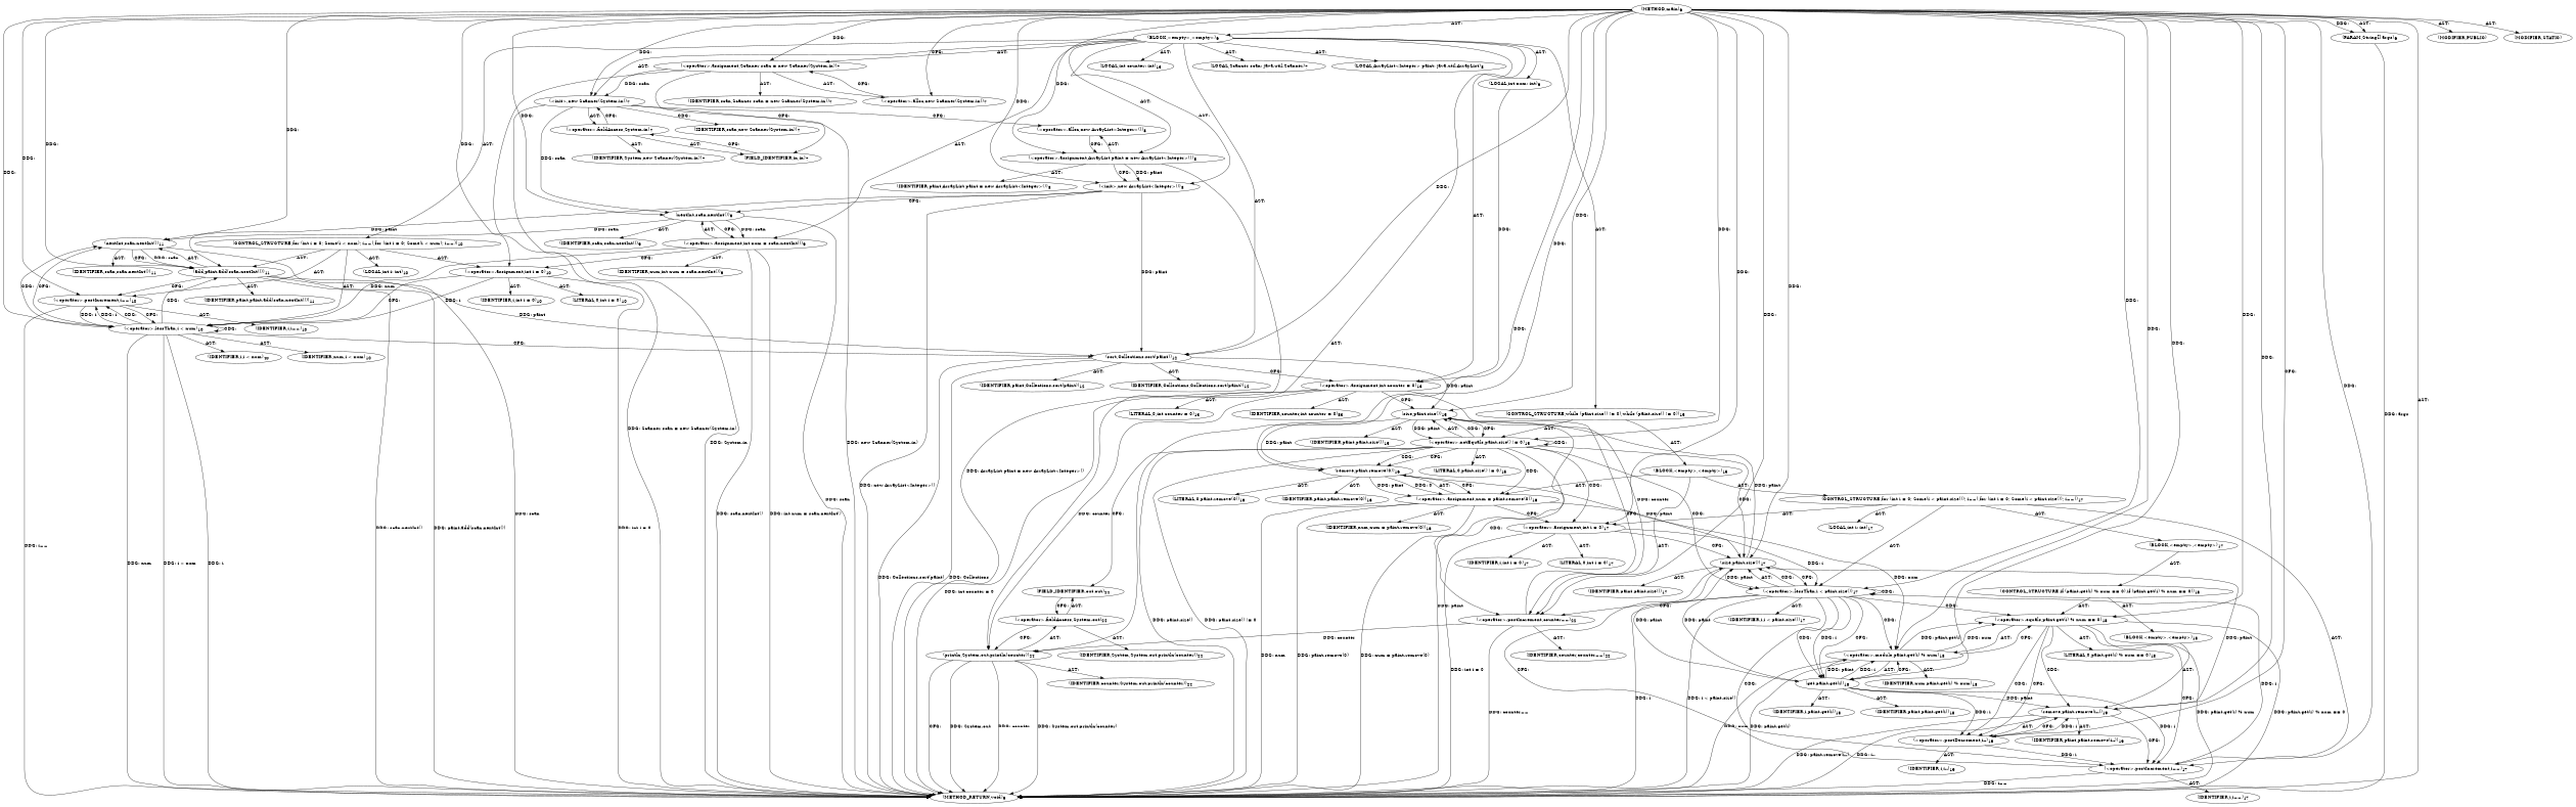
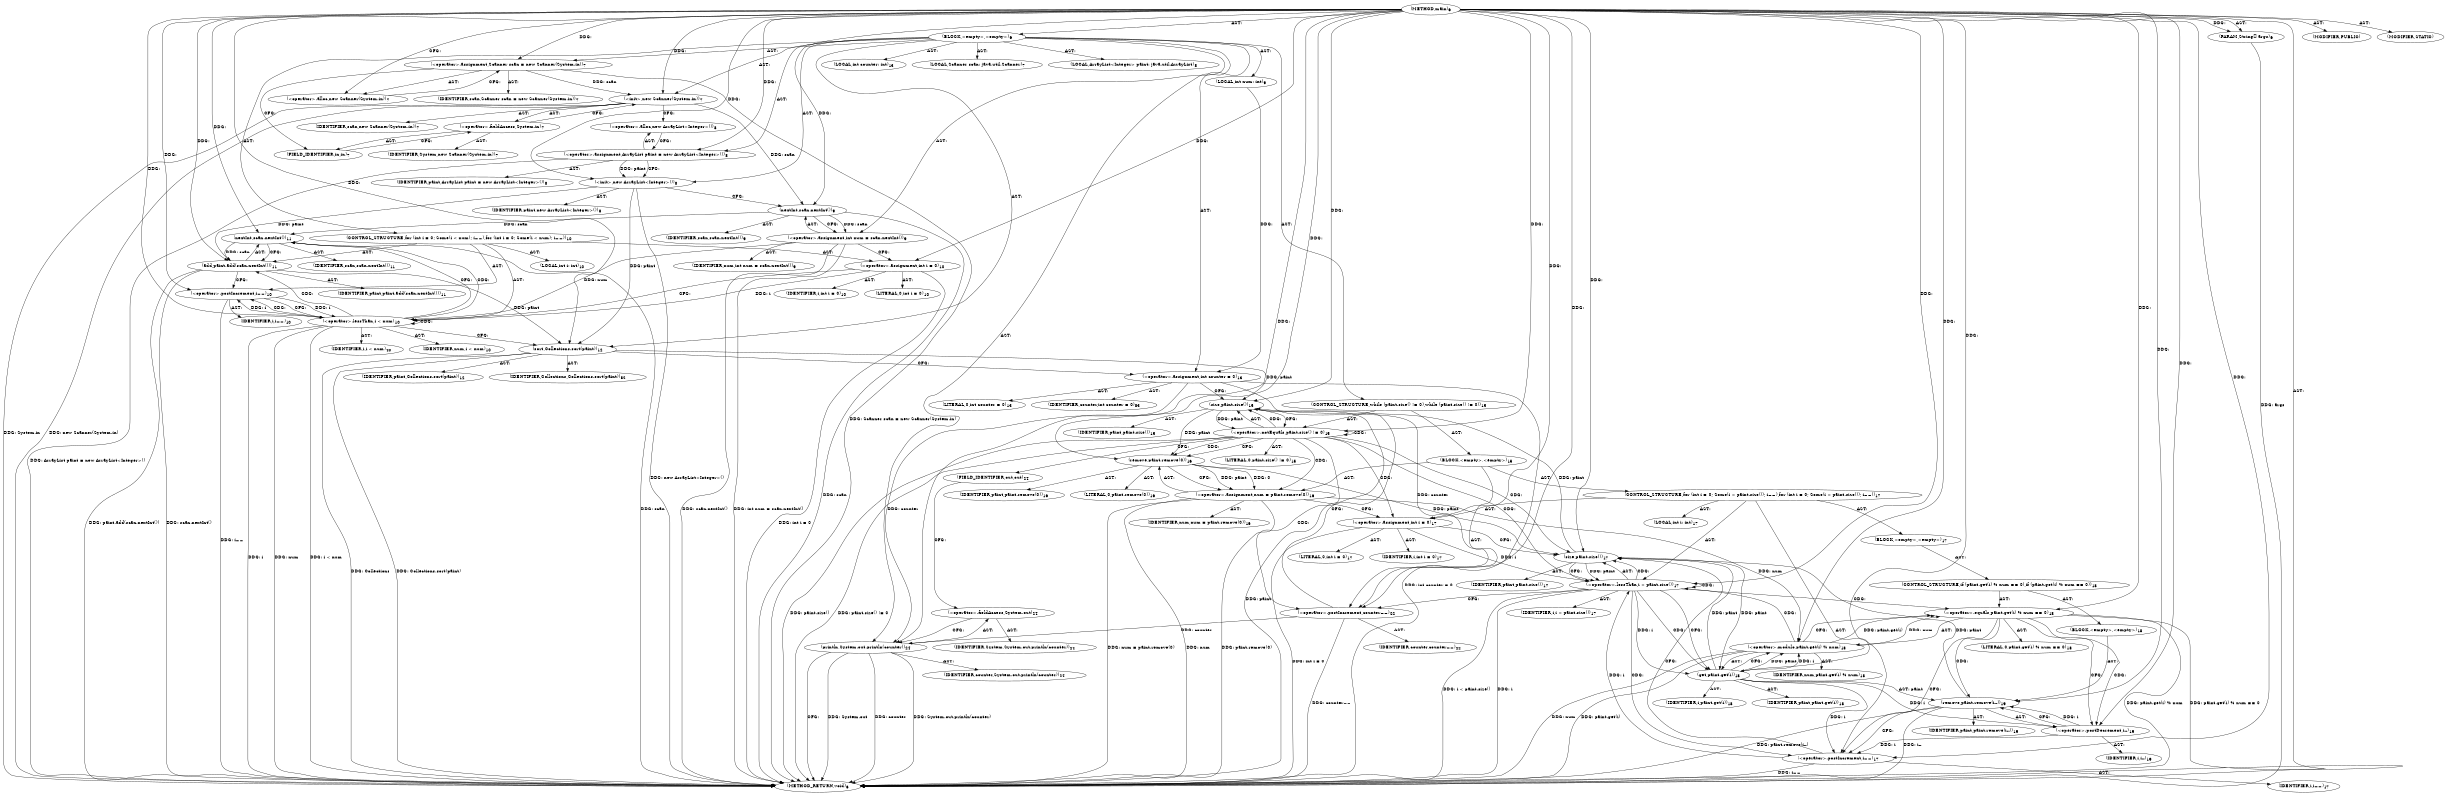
  digraph {
    n1 [label=<(METHOD,main)<SUB>6</SUB>>]
    n2 [label=<(PARAM,String[] args)<SUB>6</SUB>>]
    n3 [label=<(BLOCK,&lt;empty&gt;,&lt;empty&gt;)<SUB>6</SUB>>]
    n4 [label=<(&lt;operator&gt;.assignment,Scanner scan = new Scanner(System.in))<SUB>7</SUB>>]
    n5 [label=<(&lt;operator&gt;.alloc,new Scanner(System.in))<SUB>7</SUB>>]
    n6 [label=<(&lt;init&gt;,new Scanner(System.in))<SUB>7</SUB>>]
    n7 [label=<(&lt;operator&gt;.assignment,ArrayList paint = new ArrayList&lt;Integer&gt;())<SUB>8</SUB>>]
    n8 [label=<(&lt;init&gt;,new ArrayList&lt;Integer&gt;())<SUB>8</SUB>>]
    n9 [label=<(nextInt,scan.nextInt())<SUB>9</SUB>>]
    n10 [label=<(&lt;operator&gt;.assignment,int i = 0)<SUB>10</SUB>>]
    n11 [label=<(&lt;operator&gt;.lessThan,i &lt; num)<SUB>10</SUB>>]
    n12 [label=<(&lt;operator&gt;.postIncrement,i++)<SUB>10</SUB>>]
    n13 [label=<(add,paint.add(scan.nextInt()))<SUB>11</SUB>>]
    n14 [label=<(nextInt,scan.nextInt())<SUB>11</SUB>>]
    n15 [label=<(sort,Collections.sort(paint))<SUB>12</SUB>>]
    n16 [label=<(&lt;operator&gt;.notEquals,paint.size() != 0)<SUB>15</SUB>>]
    n17 [label=<(size,paint.size())<SUB>15</SUB>>]
    n18 [label=<(remove,paint.remove(0))<SUB>16</SUB>>]
    n19 [label=<(&lt;operator&gt;.assignment,int i = 0)<SUB>17</SUB>>]
    n20 [label=<(&lt;operator&gt;.lessThan,i &lt; paint.size())<SUB>17</SUB>>]
    n21 [label=<(size,paint.size())<SUB>17</SUB>>]
    n22 [label=<(&lt;operator&gt;.postIncrement,i++)<SUB>17</SUB>>]
    n23 [label=<(&lt;operator&gt;.equals,paint.get(i) % num == 0)<SUB>18</SUB>>]
    n24 [label=<(&lt;operator&gt;.modulo,paint.get(i) % num)<SUB>18</SUB>>]
    n25 [label=<(get,paint.get(i))<SUB>18</SUB>>]
    n26 [label=<(remove,paint.remove(i--))<SUB>19</SUB>>]
    n27 [label=<(&lt;operator&gt;.postDecrement,i--)<SUB>19</SUB>>]
    n28 [label=<(&lt;operator&gt;.postIncrement,counter++)<SUB>22</SUB>>]
    n29 [label=<(println,System.out.println(counter))<SUB>24</SUB>>]
    n30 [label=<(MODIFIER,PUBLIC)>]
    n31 [label=<(MODIFIER,STATIC)>]
    n32 [label=<(METHOD_RETURN,void)<SUB>6</SUB>>]
    n33 [label=<(&lt;operator&gt;.assignment,int counter = 0)<SUB>13</SUB>>]
    n34 [label=<(LOCAL,Scanner scan: java.util.Scanner)<SUB>7</SUB>>]
    n35 [label=<(LOCAL,ArrayList&lt;Integer&gt; paint: java.util.ArrayList)<SUB>8</SUB>>]
    n36 [label=<(LOCAL,int num: int)<SUB>9</SUB>>]
    n37 [label=<(&lt;operator&gt;.assignment,int num = scan.nextInt())<SUB>9</SUB>>]
    n38 [label=<(CONTROL_STRUCTURE,for (int i = 0; Some(i &lt; num); i++),for (int i = 0; Some(i &lt; num); i++))<SUB>10</SUB>>]
    n39 [label=<(LOCAL,int counter: int)<SUB>13</SUB>>]
    n40 [label=<(CONTROL_STRUCTURE,while (paint.size() != 0),while (paint.size() != 0))<SUB>15</SUB>>]
    n41 [label=<(IDENTIFIER,scan,Scanner scan = new Scanner(System.in))<SUB>7</SUB>>]
    n42 [label=<(FIELD_IDENTIFIER,in,in)<SUB>7</SUB>>]
    n43 [label=<(IDENTIFIER,scan,new Scanner(System.in))<SUB>7</SUB>>]
    n44 [label=<(&lt;operator&gt;.fieldAccess,System.in)<SUB>7</SUB>>]
    n45 [label=<(&lt;operator&gt;.alloc,new ArrayList&lt;Integer&gt;())<SUB>8</SUB>>]
    n46 [label=<(IDENTIFIER,paint,ArrayList paint = new ArrayList&lt;Integer&gt;())<SUB>8</SUB>>]
+   n47 [label=<(IDENTIFIER,paint,new ArrayList&lt;Integer&gt;())<SUB>8</SUB>>]
    n48 [label=<(IDENTIFIER,scan,scan.nextInt())<SUB>9</SUB>>]
    n49 [label=<(IDENTIFIER,i,int i = 0)<SUB>10</SUB>>]
    n50 [label=<(LITERAL,0,int i = 0)<SUB>10</SUB>>]
    n51 [label=<(IDENTIFIER,i,i &lt; num)<SUB>40</SUB>>]
    n52 [label=<(IDENTIFIER,num,i &lt; num)<SUB>10</SUB>>]
    n53 [label=<(IDENTIFIER,i,i++)<SUB>10</SUB>>]
    n54 [label=<(IDENTIFIER,paint,paint.add(scan.nextInt()))<SUB>11</SUB>>]
    n55 [label=<(IDENTIFIER,scan,scan.nextInt())<SUB>11</SUB>>]
-   n56 [label=<(IDENTIFIER,Collections,Collections.sort(paint))<SUB>12</SUB>>]
+   n56 [label=<(IDENTIFIER,Collections,Collections.sort(paint))<SUB>82</SUB>>]
    n57 [label=<(IDENTIFIER,paint,Collections.sort(paint))<SUB>12</SUB>>]
    n58 [label=<(IDENTIFIER,counter,int counter = 0)<SUB>83</SUB>>]
    n59 [label=<(LITERAL,0,int counter = 0)<SUB>13</SUB>>]
    n60 [label=<(LITERAL,0,paint.size() != 0)<SUB>15</SUB>>]
    n61 [label=<(&lt;operator&gt;.assignment,num = paint.remove(0))<SUB>16</SUB>>]
    n62 [label=<(FIELD_IDENTIFIER,out,out)<SUB>24</SUB>>]
    n63 [label=<(IDENTIFIER,paint,paint.size())<SUB>15</SUB>>]
    n64 [label=<(IDENTIFIER,paint,paint.remove(0))<SUB>16</SUB>>]
    n65 [label=<(LITERAL,0,paint.remove(0))<SUB>16</SUB>>]
    n66 [label=<(IDENTIFIER,i,int i = 0)<SUB>17</SUB>>]
    n67 [label=<(LITERAL,0,int i = 0)<SUB>17</SUB>>]
    n68 [label=<(IDENTIFIER,i,i &lt; paint.size())<SUB>17</SUB>>]
    n69 [label=<(IDENTIFIER,paint,paint.size())<SUB>17</SUB>>]
    n70 [label=<(IDENTIFIER,i,i++)<SUB>17</SUB>>]
    n71 [label=<(LITERAL,0,paint.get(i) % num == 0)<SUB>18</SUB>>]
    n72 [label=<(IDENTIFIER,num,paint.get(i) % num)<SUB>18</SUB>>]
    n73 [label=<(IDENTIFIER,paint,paint.get(i))<SUB>18</SUB>>]
    n74 [label=<(IDENTIFIER,i,paint.get(i))<SUB>18</SUB>>]
    n75 [label=<(IDENTIFIER,paint,paint.remove(i--))<SUB>19</SUB>>]
    n76 [label=<(IDENTIFIER,i,i--)<SUB>19</SUB>>]
    n77 [label=<(IDENTIFIER,counter,counter++)<SUB>22</SUB>>]
    n78 [label=<(&lt;operator&gt;.fieldAccess,System.out)<SUB>24</SUB>>]
    n79 [label=<(IDENTIFIER,counter,System.out.println(counter))<SUB>24</SUB>>]
    n80 [label=<(IDENTIFIER,num,int num = scan.nextInt())<SUB>9</SUB>>]
    n81 [label=<(LOCAL,int i: int)<SUB>10</SUB>>]
    n82 [label=<(BLOCK,&lt;empty&gt;,&lt;empty&gt;)<SUB>15</SUB>>]
    n83 [label=<(IDENTIFIER,System,new Scanner(System.in))<SUB>7</SUB>>]
    n84 [label=<(CONTROL_STRUCTURE,for (int i = 0; Some(i &lt; paint.size()); i++),for (int i = 0; Some(i &lt; paint.size()); i++))<SUB>17</SUB>>]
    n85 [label=<(IDENTIFIER,num,num = paint.remove(0))<SUB>16</SUB>>]
    n86 [label=<(LOCAL,int i: int)<SUB>17</SUB>>]
    n87 [label=<(BLOCK,&lt;empty&gt;,&lt;empty&gt;)<SUB>17</SUB>>]
    n88 [label=<(CONTROL_STRUCTURE,if (paint.get(i) % num == 0),if (paint.get(i) % num == 0))<SUB>18</SUB>>]
    n89 [label=<(BLOCK,&lt;empty&gt;,&lt;empty&gt;)<SUB>18</SUB>>]
    n90 [label=<(IDENTIFIER,System,System.out.println(counter))<SUB>24</SUB>>]
    n1 -> n2 [label="AST: "]
    n1 -> n2 [label="DDG: "]
    n1 -> n3 [label="AST: "]
    n1 -> n4 [label="DDG: "]
    n1 -> n5 [label="CFG: "]
    n1 -> n6 [label="DDG: "]
    n1 -> n7 [label="DDG: "]
    n1 -> n8 [label="DDG: "]
    n1 -> n9 [label="DDG: "]
    n1 -> n10 [label="DDG: "]
    n1 -> n11 [label="DDG: "]
    n1 -> n12 [label="DDG: "]
    n1 -> n13 [label="DDG: "]
    n1 -> n14 [label="DDG: "]
    n1 -> n15 [label="DDG: "]
    n1 -> n16 [label="DDG: "]
    n1 -> n17 [label="DDG: "]
    n1 -> n18 [label="DDG: "]
    n1 -> n19 [label="DDG: "]
    n1 -> n20 [label="DDG: "]
    n1 -> n21 [label="DDG: "]
    n1 -> n22 [label="DDG: "]
    n1 -> n23 [label="DDG: "]
    n1 -> n24 [label="DDG: "]
    n1 -> n25 [label="DDG: "]
    n1 -> n26 [label="DDG: "]
-   n1 -> n27 [label="CFG: "]
+   n1 -> n27 [label="DDG: "]
    n1 -> n28 [label="DDG: "]
    n1 -> n29 [label="DDG: "]
    n1 -> n30 [label="AST: "]
    n1 -> n31 [label="AST: "]
    n1 -> n32 [label="AST: "]
    n2 -> n32 [label="DDG: args"]
    n3 -> n4 [label="AST: "]
    n3 -> n6 [label="AST: "]
    n3 -> n7 [label="AST: "]
    n3 -> n8 [label="AST: "]
    n3 -> n15 [label="AST: "]
    n3 -> n29 [label="AST: "]
    n3 -> n33 [label="AST: "]
    n3 -> n34 [label="AST: "]
    n3 -> n35 [label="AST: "]
    n3 -> n36 [label="AST: "]
    n3 -> n37 [label="AST: "]
    n3 -> n38 [label="AST: "]
    n3 -> n39 [label="AST: "]
    n3 -> n40 [label="AST: "]
    n4 -> n5 [label="AST: "]
    n4 -> n6 [label="DDG: scan"]
    n4 -> n32 [label="DDG: Scanner scan = new Scanner(System.in)"]
    n4 -> n41 [label="AST: "]
    n4 -> n42 [label="CFG: "]
    n5 -> n4 [label="CFG: "]
    n6 -> n9 [label="DDG: scan"]
    n6 -> n32 [label="DDG: System.in"]
    n6 -> n32 [label="DDG: new Scanner(System.in)"]
-   n6 -> n43 [label="CDG: "]
+   n6 -> n43 [label="AST: "]
    n6 -> n44 [label="AST: "]
    n6 -> n45 [label="CFG: "]
    n7 -> n8 [label="CFG: "]
    n7 -> n8 [label="DDG: paint"]
    n7 -> n32 [label="DDG: ArrayList paint = new ArrayList&lt;Integer&gt;()"]
    n7 -> n45 [label="AST: "]
    n7 -> n46 [label="AST: "]
    n8 -> n9 [label="CFG: "]
    n8 -> n13 [label="DDG: paint"]
    n8 -> n15 [label="DDG: paint"]
    n8 -> n32 [label="DDG: new ArrayList&lt;Integer&gt;()"]
+   n8 -> n47 [label="AST: "]
    n9 -> n14 [label="DDG: scan"]
    n9 -> n32 [label="DDG: scan"]
    n9 -> n37 [label="CFG: "]
    n9 -> n37 [label="DDG: scan"]
    n9 -> n48 [label="AST: "]
    n10 -> n11 [label="CFG: "]
    n10 -> n11 [label="DDG: i"]
    n10 -> n32 [label="DDG: int i = 0"]
    n10 -> n49 [label="AST: "]
    n10 -> n50 [label="AST: "]
    n11 -> n11 [label="CDG: "]
    n11 -> n12 [label="DDG: i"]
    n11 -> n12 [label="CDG: "]
    n11 -> n13 [label="CDG: "]
    n11 -> n14 [label="CFG: "]
    n11 -> n14 [label="CDG: "]
    n11 -> n15 [label="CFG: "]
    n11 -> n32 [label="DDG: i"]
    n11 -> n32 [label="DDG: num"]
    n11 -> n32 [label="DDG: i &lt; num"]
    n11 -> n51 [label="AST: "]
    n11 -> n52 [label="AST: "]
    n12 -> n11 [label="CFG: "]
    n12 -> n11 [label="DDG: i"]
    n12 -> n32 [label="DDG: i++"]
    n12 -> n53 [label="AST: "]
    n13 -> n12 [label="CFG: "]
    n13 -> n14 [label="AST: "]
    n13 -> n15 [label="DDG: paint"]
    n13 -> n32 [label="DDG: scan.nextInt()"]
    n13 -> n32 [label="DDG: paint.add(scan.nextInt())"]
    n13 -> n54 [label="AST: "]
    n14 -> n13 [label="CFG: "]
    n14 -> n13 [label="DDG: scan"]
    n14 -> n32 [label="DDG: scan"]
    n14 -> n55 [label="AST: "]
    n15 -> n17 [label="DDG: paint"]
    n15 -> n32 [label="DDG: Collections.sort(paint)"]
    n15 -> n32 [label="DDG: Collections"]
    n15 -> n33 [label="CFG: "]
    n15 -> n56 [label="AST: "]
    n15 -> n57 [label="AST: "]
    n16 -> n16 [label="CDG: "]
    n16 -> n17 [label="AST: "]
    n16 -> n17 [label="CDG: "]
    n16 -> n18 [label="CFG: "]
    n16 -> n18 [label="CDG: "]
    n16 -> n19 [label="CDG: "]
    n16 -> n20 [label="CDG: "]
    n16 -> n21 [label="CDG: "]
    n16 -> n28 [label="CDG: "]
    n16 -> n32 [label="DDG: paint.size()"]
    n16 -> n32 [label="DDG: paint.size() != 0"]
    n16 -> n60 [label="AST: "]
    n16 -> n61 [label="CDG: "]
    n16 -> n62 [label="CFG: "]
    n17 -> n16 [label="CFG: "]
    n17 -> n16 [label="DDG: paint"]
    n17 -> n18 [label="DDG: paint"]
    n17 -> n32 [label="DDG: paint"]
    n17 -> n63 [label="AST: "]
    n18 -> n21 [label="DDG: paint"]
    n18 -> n61 [label="CFG: "]
    n18 -> n61 [label="DDG: paint"]
    n18 -> n61 [label="DDG: 0"]
    n18 -> n64 [label="AST: "]
    n18 -> n65 [label="AST: "]
    n19 -> n20 [label="DDG: i"]
    n19 -> n21 [label="CFG: "]
    n19 -> n32 [label="DDG: int i = 0"]
    n19 -> n66 [label="AST: "]
    n19 -> n67 [label="AST: "]
    n20 -> n20 [label="CDG: "]
    n20 -> n21 [label="AST: "]
    n20 -> n21 [label="CDG: "]
    n20 -> n22 [label="CDG: "]
    n20 -> n23 [label="CDG: "]
-   n20 -> n24 [label="CDG: "]
+   n24 -> n20 [label="CDG: "]
    n20 -> n25 [label="CFG: "]
    n20 -> n25 [label="DDG: i"]
    n20 -> n25 [label="CDG: "]
    n20 -> n28 [label="CFG: "]
    n20 -> n32 [label="DDG: i"]
    n20 -> n32 [label="DDG: i &lt; paint.size()"]
    n20 -> n68 [label="AST: "]
    n21 -> n17 [label="DDG: paint"]
    n21 -> n20 [label="CFG: "]
    n21 -> n20 [label="DDG: paint"]
    n21 -> n25 [label="DDG: paint"]
    n21 -> n69 [label="AST: "]
    n22 -> n20 [label="DDG: i"]
    n22 -> n21 [label="CFG: "]
    n22 -> n32 [label="DDG: i++"]
    n22 -> n70 [label="AST: "]
    n23 -> n22 [label="CFG: "]
    n23 -> n24 [label="AST: "]
    n23 -> n26 [label="CDG: "]
    n23 -> n27 [label="CFG: "]
    n23 -> n27 [label="CDG: "]
    n23 -> n32 [label="DDG: paint.get(i) % num"]
    n23 -> n32 [label="DDG: paint.get(i) % num == 0"]
    n23 -> n71 [label="AST: "]
    n24 -> n23 [label="CFG: "]
    n24 -> n23 [label="DDG: paint.get(i)"]
    n24 -> n23 [label="DDG: num"]
    n24 -> n25 [label="AST: "]
    n24 -> n32 [label="DDG: paint.get(i)"]
    n24 -> n32 [label="DDG: num"]
    n24 -> n72 [label="AST: "]
    n25 -> n21 [label="DDG: paint"]
    n25 -> n22 [label="DDG: i"]
    n25 -> n24 [label="CFG: "]
    n25 -> n24 [label="DDG: paint"]
    n25 -> n24 [label="DDG: i"]
-   n25 -> n26 [label="DDG: paint"]
+   n25 -> n26 [label="AST: paint"]
    n25 -> n27 [label="DDG: i"]
    n25 -> n73 [label="AST: "]
    n25 -> n74 [label="AST: "]
    n26 -> n21 [label="DDG: paint"]
    n26 -> n22 [label="CFG: "]
    n26 -> n27 [label="AST: "]
    n26 -> n32 [label="DDG: i--"]
    n26 -> n32 [label="DDG: paint.remove(i--)"]
    n26 -> n75 [label="AST: "]
    n27 -> n22 [label="DDG: i"]
    n27 -> n26 [label="CFG: "]
    n27 -> n26 [label="DDG: i"]
    n27 -> n76 [label="AST: "]
    n28 -> n17 [label="CFG: "]
    n28 -> n29 [label="DDG: counter"]
    n28 -> n32 [label="DDG: counter++"]
    n28 -> n77 [label="AST: "]
    n29 -> n32 [label="CFG: "]
    n29 -> n32 [label="DDG: System.out"]
    n29 -> n32 [label="DDG: counter"]
    n29 -> n32 [label="DDG: System.out.println(counter)"]
    n29 -> n78 [label="AST: "]
    n29 -> n79 [label="AST: "]
    n33 -> n17 [label="CFG: "]
    n33 -> n28 [label="DDG: counter"]
    n33 -> n29 [label="DDG: counter"]
    n33 -> n32 [label="DDG: int counter = 0"]
    n33 -> n58 [label="AST: "]
    n33 -> n59 [label="AST: "]
    n36 -> n33 [label="DDG: "]
    n37 -> n9 [label="AST: "]
    n37 -> n10 [label="CFG: "]
    n37 -> n11 [label="DDG: num"]
    n37 -> n32 [label="DDG: scan.nextInt()"]
    n37 -> n32 [label="DDG: int num = scan.nextInt()"]
    n37 -> n80 [label="AST: "]
    n38 -> n10 [label="AST: "]
    n38 -> n11 [label="AST: "]
    n38 -> n12 [label="AST: "]
    n38 -> n13 [label="AST: "]
    n38 -> n81 [label="AST: "]
    n40 -> n16 [label="AST: "]
    n40 -> n82 [label="AST: "]
    n42 -> n44 [label="CFG: "]
    n44 -> n6 [label="CFG: "]
    n44 -> n42 [label="AST: "]
    n44 -> n83 [label="AST: "]
    n45 -> n7 [label="CFG: "]
    n61 -> n18 [label="AST: "]
    n61 -> n19 [label="CFG: "]
    n61 -> n24 [label="DDG: num"]
    n61 -> n32 [label="DDG: num"]
    n61 -> n32 [label="DDG: paint.remove(0)"]
    n61 -> n32 [label="DDG: num = paint.remove(0)"]
    n61 -> n85 [label="AST: "]
    n62 -> n78 [label="CFG: "]
    n78 -> n29 [label="CFG: "]
-   n78 -> n62 [label="AST: "]
    n78 -> n90 [label="AST: "]
    n82 -> n28 [label="AST: "]
    n82 -> n61 [label="AST: "]
    n82 -> n84 [label="AST: "]
    n84 -> n19 [label="AST: "]
    n84 -> n20 [label="AST: "]
    n84 -> n22 [label="AST: "]
    n84 -> n86 [label="AST: "]
    n84 -> n87 [label="AST: "]
    n87 -> n88 [label="AST: "]
    n88 -> n23 [label="AST: "]
    n88 -> n89 [label="AST: "]
    n89 -> n26 [label="AST: "]
  }
